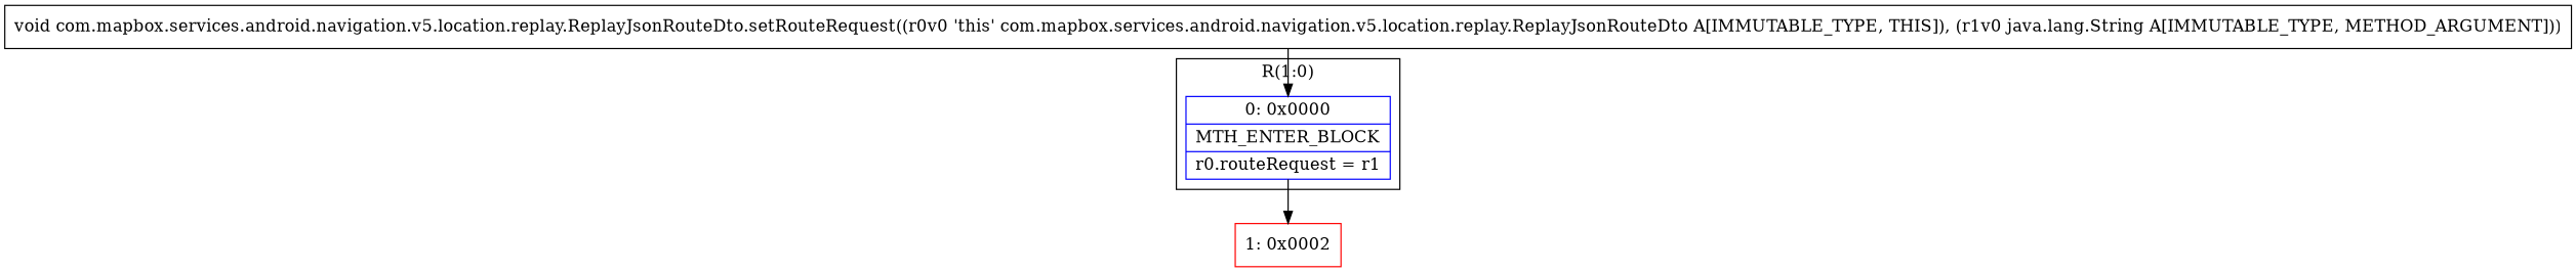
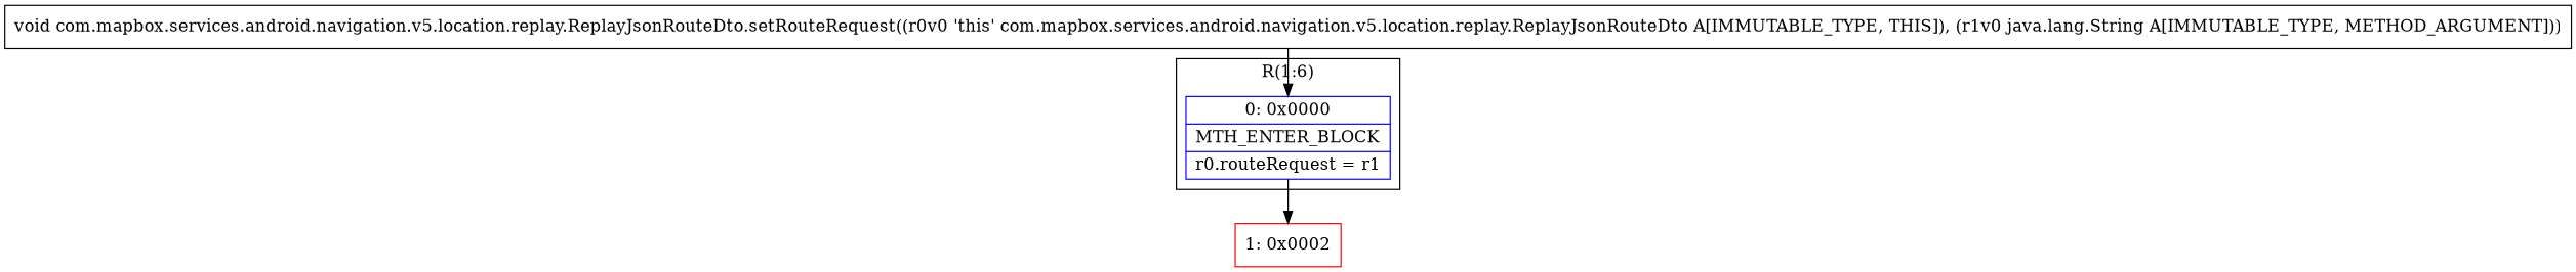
  digraph {
    node [shape=record]
    n1 [color=blue label="{0\:\ 0x0000|MTH_ENTER_BLOCK\l|r0.routeRequest = r1\l}"]
    n2 [color=red label="{1\:\ 0x0002}"]
    n3 [label="{void com.mapbox.services.android.navigation.v5.location.replay.ReplayJsonRouteDto.setRouteRequest((r0v0 'this' com.mapbox.services.android.navigation.v5.location.replay.ReplayJsonRouteDto A[IMMUTABLE_TYPE, THIS]), (r1v0 java.lang.String A[IMMUTABLE_TYPE, METHOD_ARGUMENT])) }"]
    subgraph cluster_1 {
-     label="R(1:0)"
+     label="R(1:6)"
      n1
    }
    n1 -> n2
    n3 -> n1
  }
